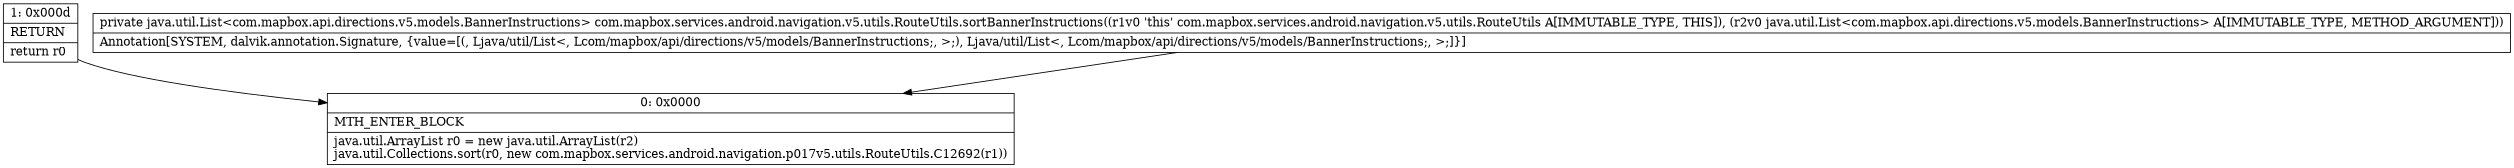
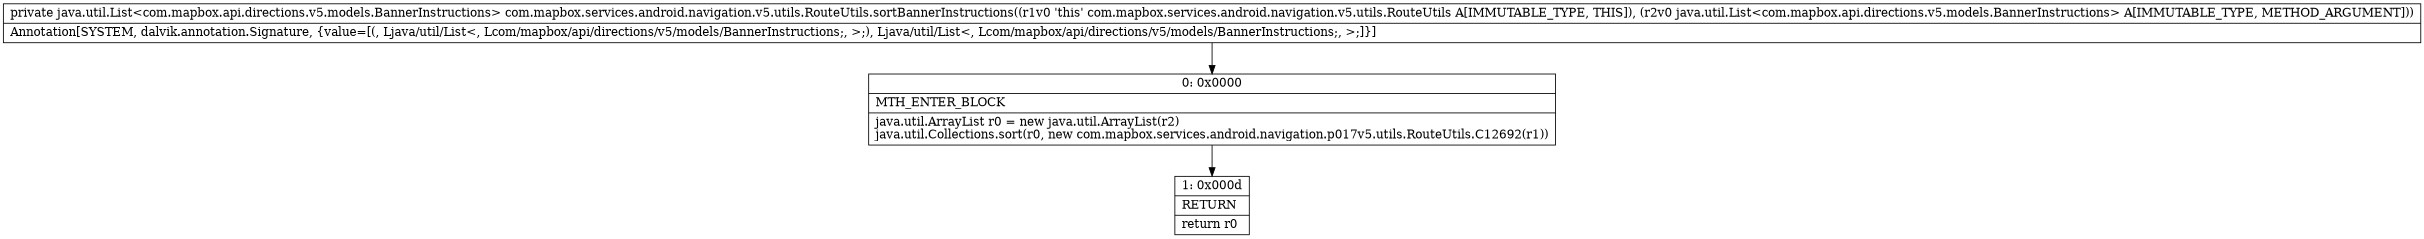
  digraph {
    node [shape=record]
    n1 [label="{0\:\ 0x0000|MTH_ENTER_BLOCK\l|java.util.ArrayList r0 = new java.util.ArrayList(r2)\ljava.util.Collections.sort(r0, new com.mapbox.services.android.navigation.p017v5.utils.RouteUtils.C12692(r1))\l}"]
    n2 [label="{1\:\ 0x000d|RETURN\l|return r0\l}"]
    n3 [label="{private java.util.List\<com.mapbox.api.directions.v5.models.BannerInstructions\> com.mapbox.services.android.navigation.v5.utils.RouteUtils.sortBannerInstructions((r1v0 'this' com.mapbox.services.android.navigation.v5.utils.RouteUtils A[IMMUTABLE_TYPE, THIS]), (r2v0 java.util.List\<com.mapbox.api.directions.v5.models.BannerInstructions\> A[IMMUTABLE_TYPE, METHOD_ARGUMENT]))  | Annotation[SYSTEM, dalvik.annotation.Signature, \{value=[(, Ljava\/util\/List\<, Lcom\/mapbox\/api\/directions\/v5\/models\/BannerInstructions;, \>;), Ljava\/util\/List\<, Lcom\/mapbox\/api\/directions\/v5\/models\/BannerInstructions;, \>;]\}]\l}"]
-   n2 -> n1
+   n1 -> n2
    n3 -> n1
  }
